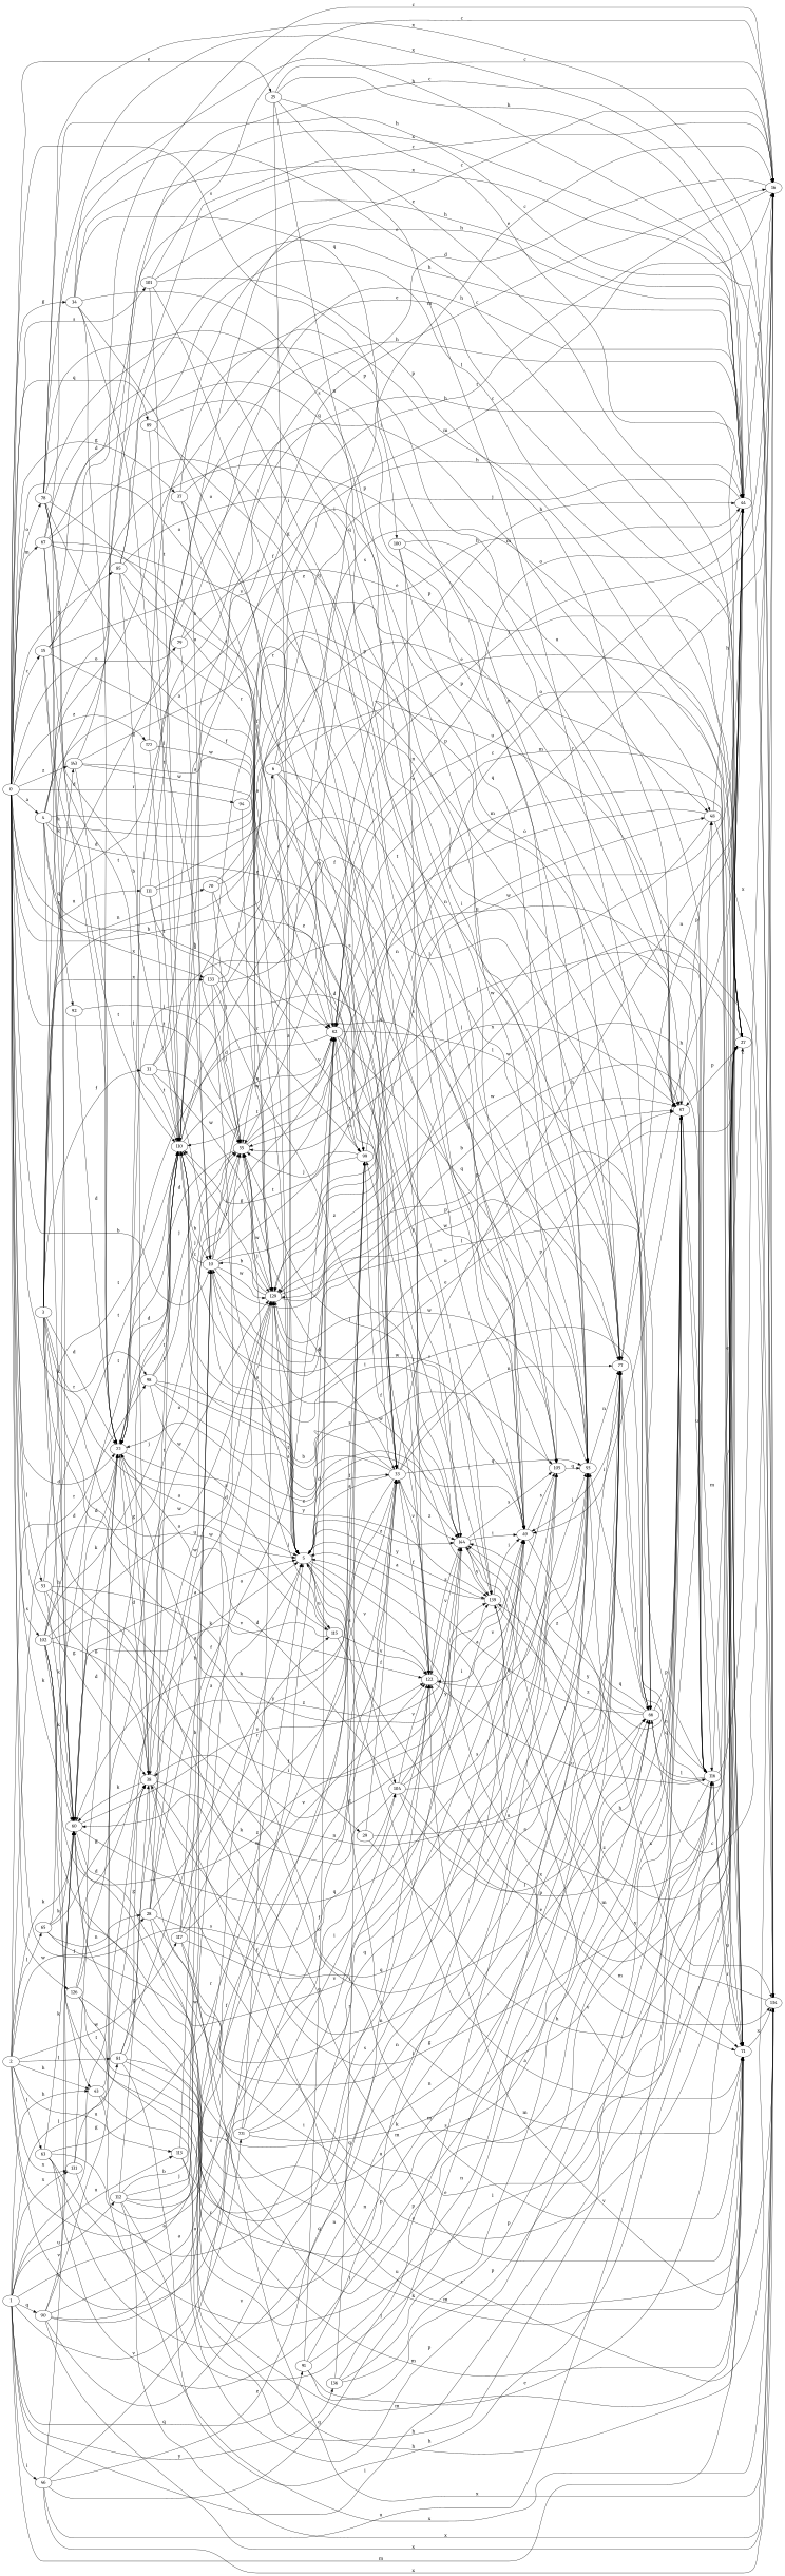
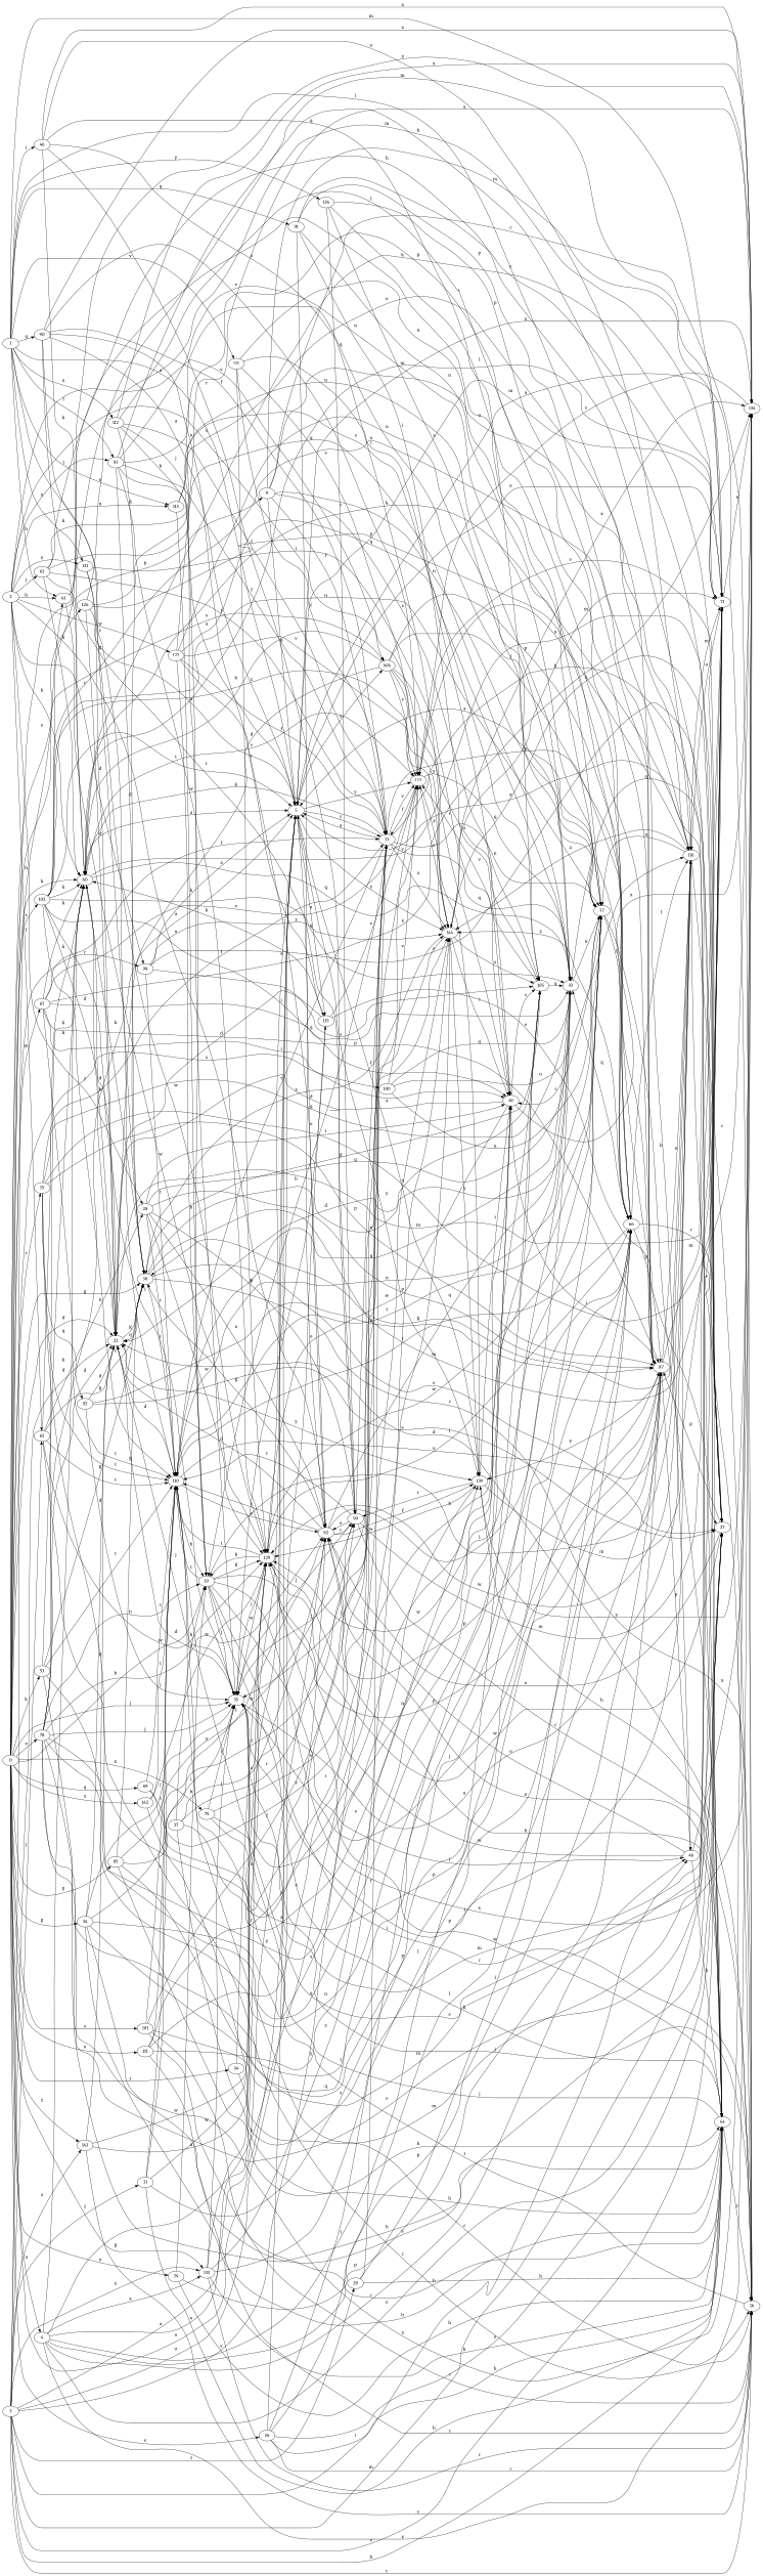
  strict digraph {
    fontname=Merriweather
    rankdir=LR
    node [fontname=Merriweather]
    edge [fontname=Merriweather]
    0
    4
-   9 [label=6]
+   9
    10
    15
    22
-   26 [label=25]
+   26
    34
    37
    38
    53
    55
    60
    67
-   75 [label=70]
+   75
    78
    79
    82
    85
    89
    94
    98
    100
    101
    102
-   104
+   104 [label=604]
    111
    126
-   142 [label=172]
+   142
    143
    48
    27
    133
    66
    87
    134
    144
    5
    71
    16
    33
    77
    105
    116
    110
    44
    49
    129
    92
    93
    139
    99
    122
    1
    43
    46
    n57 [label=81]
    90
    91
    112
    113
-   121 [label=721]
+   121
    131
    136
    115
    2
    28
    63
    65
-   127 [label=117]
+   127
    3
    29
    31
    0 -> 4 [label=a]
    0 -> 9 [label=b]
    0 -> 10 [label=b]
    0 -> 15 [label=c]
    0 -> 22 [label=d]
    0 -> 26 [label=e]
    0 -> 34 [label=g]
-   0 -> 37 [label=g]
+   0 -> 133 [label=g]
    0 -> 38 [label=g]
-   0 -> 53 [label=j]
+   0 -> 53 [label=k]
    0 -> 55 [label=j]
    0 -> 60 [label=k]
    0 -> 67 [label=m]
    0 -> 75 [label=n]
    0 -> 78 [label=o]
    0 -> 79 [label=o]
    0 -> 82 [label=o]
    0 -> 85 [label=p]
    0 -> 89 [label=q]
    0 -> 94 [label=r]
    0 -> 98 [label=r]
    0 -> 100 [label=s]
    0 -> 101 [label=s]
    0 -> 102 [label=s]
    0 -> 104 [label=s]
    0 -> 111 [label=u]
-   0 -> 126 [label=w]
+   0 -> 126 [label=e]
    0 -> 142 [label=z]
    0 -> 143 [label=z]
    4 -> 60 [label=k]
    4 -> 82 [label=o]
    4 -> 48 [label=i]
    4 -> 27 [label=e]
    4 -> 133 [label=x]
    4 -> 66 [label=l]
    4 -> 87 [label=p]
    4 -> 134 [label=x]
    4 -> 144 [label=z]
    9 -> 5 [label=a]
    9 -> 71 [label=m]
    9 -> 16 [label=c]
    9 -> 33 [label=f]
    9 -> 77 [label=n]
    9 -> 105 [label=s]
    9 -> 116 [label=u]
    10 -> 55 [label=j]
    10 -> 48 [label=i]
    10 -> 87 [label=p]
    10 -> 134 [label=x]
    10 -> 16 [label=c]
    10 -> 110 [label=t]
    10 -> 44 [label=h]
-   10 -> 49 [label=i]
-   10 -> 129 [label=w]
+   10 -> 129 [label=g]
    15 -> 87 [label=p]
    15 -> 134 [label=x]
    15 -> 16 [label=c]
    15 -> 33 [label=f]
    15 -> 110 [label=t]
    15 -> 92 [label=q]
    15 -> 93 [label=q]
    22 -> 38 [label=g]
    22 -> 55 [label=j]
    22 -> 60 [label=k]
    22 -> 71 [label=m]
    22 -> 139 [label=y]
    26 -> 27 [label=e]
    26 -> 66 [label=l]
    26 -> 5 [label=a]
    26 -> 16 [label=c]
    26 -> 44 [label=h]
    26 -> 49 [label=i]
    34 -> 22 [label=d]
    34 -> 55 [label=j]
    34 -> 82 [label=o]
    34 -> 27 [label=e]
    34 -> 105 [label=s]
    34 -> 44 [label=h]
    34 -> 93 [label=q]
    37 -> 10 [label=b]
    37 -> 82 [label=o]
    37 -> 105 [label=s]
    37 -> 44 [label=h]
    37 -> 99 [label=r]
    38 -> 22 [label=d]
    38 -> 60 [label=k]
    38 -> 27 [label=e]
    38 -> 144 [label=z]
    38 -> 71 [label=m]
    38 -> 16 [label=c]
    38 -> 77 [label=n]
    38 -> 110 [label=t]
    53 -> 38 [label=g]
    53 -> 60 [label=k]
    53 -> 66 [label=l]
    53 -> 110 [label=t]
    53 -> 139 [label=y]
    55 -> 22 [label=d]
    55 -> 71 [label=m]
    55 -> 116 [label=u]
    55 -> 129 [label=w]
    60 -> 22 [label=d]
    60 -> 27 [label=e]
    60 -> 5 [label=a]
    60 -> 71 [label=m]
    60 -> 93 [label=q]
    60 -> 122 [label=v]
    67 -> 60 [label=k]
    67 -> 87 [label=p]
    67 -> 134 [label=x]
    67 -> 33 [label=f]
    67 -> 110 [label=t]
-   67 -> 49 [label=g]
+   67 -> 49 [label=i]
    67 -> 93 [label=q]
    67 -> 122 [label=v]
    75 -> 55 [label=j]
    75 -> 87 [label=p]
    75 -> 77 [label=n]
    75 -> 122 [label=v]
    78 -> 10 [label=b]
    78 -> 22 [label=d]
    78 -> 60 [label=k]
    78 -> 82 [label=o]
    78 -> 27 [label=e]
    78 -> 134 [label=x]
    78 -> 5 [label=a]
    78 -> 77 [label=n]
    78 -> 44 [label=h]
    78 -> 49 [label=i]
    79 -> 10 [label=b]
    79 -> 87 [label=p]
    79 -> 44 [label=h]
    82 -> 22 [label=d]
    82 -> 38 [label=g]
    82 -> 66 [label=l]
-   82 -> 71 [label=m]
+   99 -> 71 [label=m]
    82 -> 110 [label=t]
    82 -> 44 [label=h]
    82 -> 93 [label=q]
    82 -> 139 [label=y]
    82 -> 99 [label=r]
    85 -> 38 [label=g]
    85 -> 71 [label=m]
    85 -> 33 [label=f]
    85 -> 44 [label=h]
    85 -> 99 [label=r]
    89 -> 144 [label=z]
    89 -> 110 [label=t]
    89 -> 49 [label=i]
    94 -> 87 [label=p]
    94 -> 129 [label=w]
-   98 -> 55 [label=j]
+   78 -> 55 [label=j]
    98 -> 27 [label=e]
    98 -> 144 [label=z]
    98 -> 5 [label=a]
    98 -> 105 [label=s]
    98 -> 110 [label=t]
    100 -> 77 [label=n]
    100 -> 116 [label=u]
    100 -> 93 [label=q]
    100 -> 122 [label=v]
    101 -> 87 [label=p]
    101 -> 16 [label=c]
    101 -> 33 [label=f]
    101 -> 110 [label=t]
    101 -> 44 [label=h]
    102 -> 22 [label=d]
    102 -> 55 [label=j]
    102 -> 60 [label=k]
    102 -> 144 [label=z]
-   102 -> 5 [label=a]
+   102 -> 5 [label=t]
    102 -> 71 [label=m]
    102 -> 77 [label=n]
    102 -> 116 [label=u]
    102 -> 110 [label=t]
    102 -> 49 [label=i]
-   85 -> 93 [label=q]
+   102 -> 93 [label=q]
    104 -> 22 [label=d]
    104 -> 60 [label=k]
    104 -> 66 [label=l]
    104 -> 87 [label=p]
    104 -> 105 [label=s]
    104 -> 49 [label=i]
    104 -> 139 [label=y]
    104 -> 122 [label=v]
    111 -> 144 [label=z]
    111 -> 16 [label=c]
    111 -> 110 [label=t]
    111 -> 139 [label=y]
    111 -> 99 [label=r]
    126 -> 22 [label=d]
    126 -> 87 [label=p]
    126 -> 5 [label=a]
-   126 -> 71 [label=h]
+   126 -> 71 [label=m]
    126 -> 116 [label=u]
    142 -> 71 [label=m]
    142 -> 110 [label=t]
    142 -> 129 [label=w]
    143 -> 22 [label=d]
    143 -> 5 [label=a]
    143 -> 16 [label=c]
-   143 -> 49 [label=i]
    143 -> 129 [label=w]
    48 -> 82 [label=o]
    48 -> 134 [label=x]
    48 -> 44 [label=h]
    48 -> 129 [label=w]
    27 -> 82 [label=o]
    27 -> 87 [label=p]
    27 -> 144 [label=z]
    27 -> 129 [label=w]
    27 -> 93 [label=q]
    27 -> 122 [label=v]
    133 -> 55 [label=j]
    133 -> 66 [label=l]
    133 -> 144 [label=z]
    133 -> 5 [label=a]
    133 -> 16 [label=c]
    133 -> 44 [label=h]
    66 -> 87 [label=p]
    66 -> 144 [label=z]
    66 -> 5 [label=a]
    66 -> 16 [label=c]
    66 -> 110 [label=t]
    66 -> 93 [label=q]
    87 -> 55 [label=j]
    87 -> 48 [label=p]
    87 -> 71 [label=m]
    87 -> 116 [label=u]
    87 -> 49 [label=i]
    87 -> 139 [label=y]
    134 -> 139 [label=y]
    134 -> 122 [label=v]
    144 -> 55 [label=j]
+   144 -> 134 [label=x]
    144 -> 71 [label=m]
    144 -> 105 [label=s]
    144 -> 49 [label=i]
    144 -> 139 [label=y]
    144 -> 122 [label=v]
    5 -> 82 [label=o]
    5 -> 104 [label=s]
    5 -> 134 [label=x]
    5 -> 144 [label=z]
    5 -> 71 [label=m]
    5 -> 33 [label=f]
    5 -> 139 [label=y]
    5 -> 122 [label=v]
    5 -> 115 [label=u]
    71 -> 60 [label=k]
    71 -> 134 [label=x]
    71 -> 5 [label=a]
    71 -> 116 [label=u]
    16 -> 22 [label=d]
    16 -> 55 [label=j]
+   16 -> 5 [label=a]
    16 -> 110 [label=t]
    33 -> 10 [label=b]
    33 -> 55 [label=j]
    33 -> 60 [label=k]
    33 -> 87 [label=p]
    33 -> 144 [label=z]
    33 -> 5 [label=a]
    33 -> 77 [label=n]
    33 -> 110 [label=t]
    33 -> 44 [label=h]
    33 -> 93 [label=q]
    33 -> 122 [label=v]
    77 -> 66 [label=l]
    77 -> 110 [label=t]
    77 -> 44 [label=h]
    77 -> 49 [label=i]
    77 -> 129 [label=w]
    105 -> 22 [label=d]
    105 -> 38 [label=g]
    105 -> 93 [label=q]
    105 -> 122 [label=v]
    116 -> 10 [label=b]
    116 -> 38 [label=g]
    116 -> 55 [label=j]
    116 -> 60 [label=k]
    116 -> 27 [label=e]
-   116 -> 66 [label=l]
+   66 -> 116 [label=l]
    116 -> 144 [label=z]
-   116 -> 71 [label=r]
+   116 -> 71 [label=m]
    116 -> 16 [label=c]
    116 -> 77 [label=n]
    116 -> 129 [label=w]
    110 -> 10 [label=b]
    110 -> 22 [label=d]
    110 -> 82 [label=o]
    110 -> 27 [label=e]
    110 -> 16 [label=c]
    110 -> 77 [label=n]
    110 -> 116 [label=u]
    110 -> 93 [label=q]
    44 -> 55 [label=j]
    44 -> 82 [label=o]
    44 -> 5 [label=a]
    44 -> 16 [label=c]
-   44 -> 77 [label=n]
    44 -> 129 [label=w]
    49 -> 22 [label=d]
    49 -> 134 [label=x]
    49 -> 105 [label=s]
    49 -> 129 [label=w]
    129 -> 10 [label=b]
    129 -> 55 [label=j]
    129 -> 66 [label=l]
    129 -> 87 [label=p]
    129 -> 5 [label=a]
    129 -> 110 [label=t]
    92 -> 22 [label=d]
    92 -> 55 [label=j]
+   92 -> 27 [label=e]
+   92 -> 87 [label=p]
    93 -> 77 [label=n]
    93 -> 129 [label=w]
    139 -> 5 [label=a]
    139 -> 71 [label=m]
    139 -> 44 [label=h]
    139 -> 49 [label=i]
    139 -> 129 [label=w]
    139 -> 99 [label=r]
    99 -> 55 [label=j]
    99 -> 82 [label=o]
    99 -> 16 [label=c]
    99 -> 33 [label=f]
    99 -> 110 [label=t]
    122 -> 144 [label=z]
    122 -> 33 [label=f]
    122 -> 116 [label=u]
    122 -> 93 [label=q]
    1 -> 48 [label=i]
    1 -> 5 [label=a]
    1 -> 71 [label=m]
    1 -> 110 [label=t]
    1 -> 43 [label=h]
    1 -> 46 [label=i]
    1 -> n57 [label=l]
    1 -> 90 [label=q]
    1 -> 91 [label=q]
    1 -> 112 [label=u]
    1 -> 113 [label=u]
    1 -> 121 [label=v]
    1 -> 131 [label=x]
    1 -> 136 [label=y]
    43 -> 134 [label=x]
    43 -> 44 [label=h]
    43 -> 129 [label=w]
    46 -> 60 [label=k]
    46 -> 134 [label=x]
    46 -> 144 [label=z]
    46 -> 116 [label=u]
    46 -> 93 [label=q]
    46 -> 99 [label=r]
    n57 -> 38 [label=g]
    n57 -> 5 [label=a]
+   n57 -> 33 [label=f]
    n57 -> 77 [label=n]
    n57 -> 44 [label=h]
    n57 -> 129 [label=w]
    n57 -> 93 [label=q]
    90 -> 38 [label=g]
-   90 -> 60 [label=v]
+   90 -> 60 [label=k]
    90 -> 82 [label=o]
    90 -> 134 [label=x]
    90 -> 5 [label=a]
    90 -> 33 [label=f]
    90 -> 122 [label=v]
    91 -> 82 [label=o]
    91 -> 27 [label=e]
    91 -> 87 [label=p]
    91 -> 77 [label=n]
    91 -> 49 [label=i]
    112 -> 10 [label=b]
    112 -> 38 [label=g]
    112 -> 55 [label=j]
    112 -> 66 [label=l]
    112 -> 134 [label=x]
    112 -> 33 [label=f]
-   112 -> 129 [label=w]
+   65 -> 129 [label=w]
    113 -> 10 [label=b]
    113 -> 87 [label=p]
    113 -> 105 [label=s]
    121 -> 33 [label=f]
    121 -> 77 [label=n]
    121 -> 49 [label=i]
    121 -> 129 [label=w]
    121 -> 122 [label=v]
    131 -> 22 [label=d]
    131 -> 49 [label=i]
    131 -> 129 [label=w]
    136 -> 66 [label=l]
    136 -> 87 [label=p]
    136 -> 105 [label=s]
    136 -> 99 [label=r]
    115 -> 22 [label=d]
    115 -> 55 [label=j]
    115 -> 60 [label=k]
    115 -> 27 [label=e]
    115 -> 122 [label=v]
    2 -> 60 [label=k]
    2 -> 82 [label=o]
    2 -> 98 [label=r]
    2 -> 104 [label=s]
    2 -> 122 [label=v]
    2 -> 43 [label=h]
    2 -> n57 [label=l]
    2 -> 113 [label=u]
    2 -> 131 [label=x]
    2 -> 28 [label=f]
    2 -> 63 [label=l]
    2 -> 65 [label=l]
    2 -> 127 [label=w]
    28 -> 82 [label=o]
    28 -> 87 [label=p]
    28 -> 110 [label=t]
    28 -> 49 [label=i]
    28 -> 129 [label=w]
    28 -> 93 [label=q]
    28 -> 99 [label=r]
    63 -> 60 [label=k]
    63 -> 66 [label=l]
    63 -> 33 [label=f]
    63 -> 77 [label=n]
    63 -> 93 [label=q]
    63 -> 99 [label=r]
    65 -> 38 [label=g]
    65 -> 60 [label=k]
    65 -> 110 [label=t]
    65 -> 93 [label=q]
    65 -> 28 [label=n]
    127 -> 10 [label=b]
    127 -> 134 [label=x]
    127 -> 33 [label=f]
    127 -> 77 [label=n]
    127 -> 93 [label=q]
    127 -> 122 [label=v]
    127 -> 115 [label=r]
    3 -> 22 [label=d]
    3 -> 143 [label=z]
    3 -> 48 [label=i]
    3 -> 27 [label=e]
    3 -> 133 [label=x]
    3 -> 5 [label=a]
    3 -> 71 [label=m]
    3 -> 16 [label=c]
    3 -> 44 [label=h]
    3 -> 122 [label=v]
    3 -> 43 [label=h]
    3 -> 115 [label=u]
+   3 -> 65 [label=l]
    3 -> 29 [label=f]
    3 -> 31 [label=f]
-   29 -> 66 [label=u]
+   29 -> 66 [label=l]
    29 -> 33 [label=f]
    29 -> 44 [label=h]
    31 -> 55 [label=j]
    31 -> 105 [label=s]
    31 -> 110 [label=t]
    31 -> 44 [label=h]
    31 -> 129 [label=w]
  }
